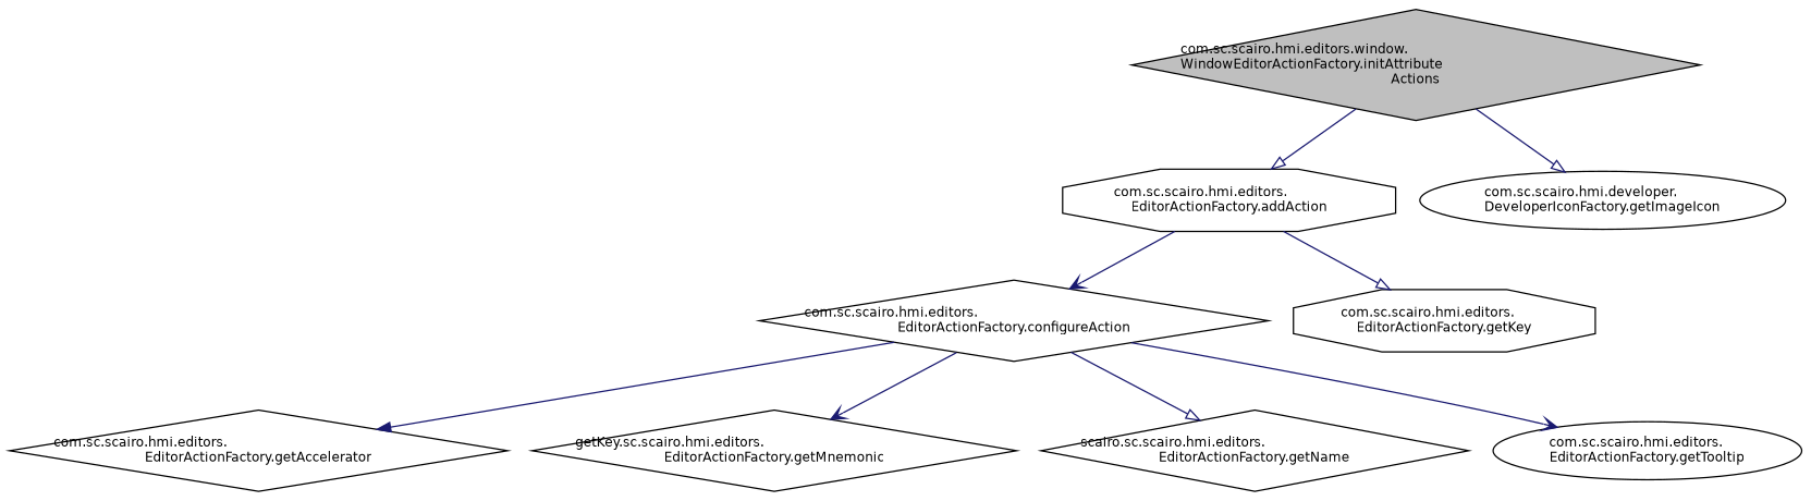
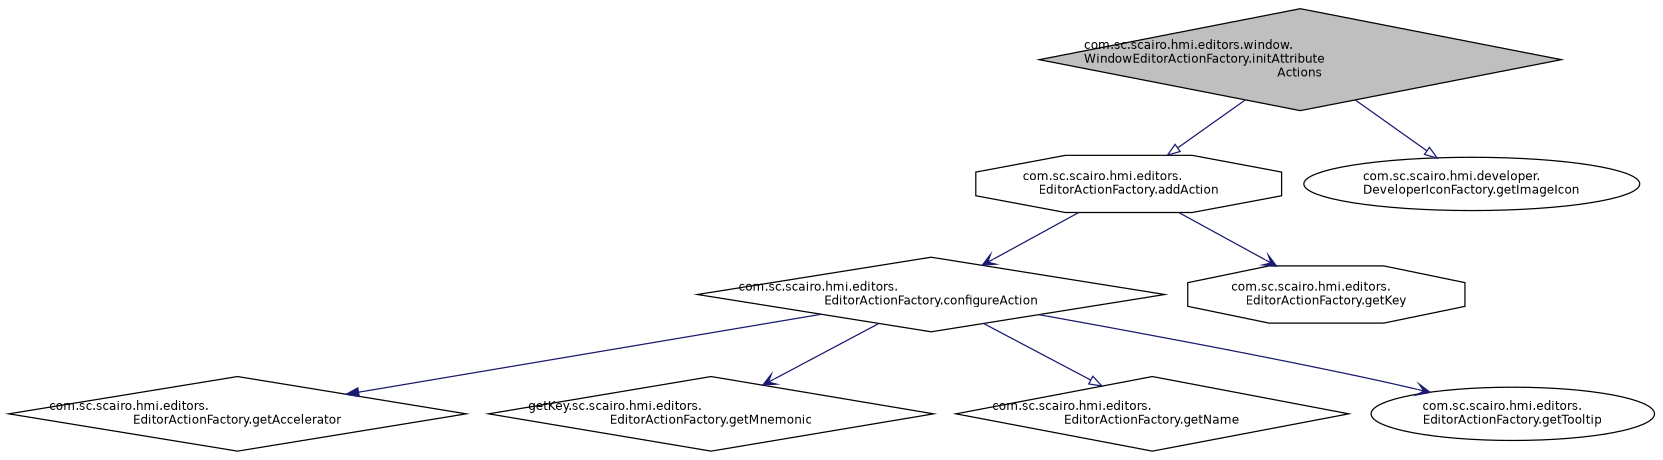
  digraph {
    rankdir=TB
    node [color=black fillcolor=white fontname=Helvetica fontsize=10 shape=diamond style=filled]
    edge [arrowhead=onormal color=midnightblue fontname=Helvetica fontsize=10 labelfontname=Helvetica labelfontsize=10 style=solid]
    n1 [fillcolor=grey75 fontcolor=black height=0.2 label="com.sc.scairo.hmi.editors.window.\lWindowEditorActionFactory.initAttribute\lActions" width=0.4]
    n2 [height=0.2 label="com.sc.scairo.hmi.editors.\lEditorActionFactory.addAction" shape=octagon width=0.4]
    n3 [height=0.2 label="com.sc.scairo.hmi.developer.\lDeveloperIconFactory.getImageIcon" shape=ellipse width=0.4]
    n4 [height=0.2 label="com.sc.scairo.hmi.editors.\lEditorActionFactory.configureAction" width=0.4]
    n5 [height=0.2 label="com.sc.scairo.hmi.editors.\lEditorActionFactory.getKey" shape=octagon width=0.4]
    n6 [height=0.2 label="com.sc.scairo.hmi.editors.\lEditorActionFactory.getAccelerator" width=0.4]
    n7 [height=0.2 label="getKey.sc.scairo.hmi.editors.\lEditorActionFactory.getMnemonic" width=0.4]
-   n8 [height=0.2 label="scairo.sc.scairo.hmi.editors.\lEditorActionFactory.getName" width=0.4]
+   n8 [height=0.2 label="com.sc.scairo.hmi.editors.\lEditorActionFactory.getName" width=0.4]
    n9 [height=0.2 label="com.sc.scairo.hmi.editors.\lEditorActionFactory.getTooltip" shape=ellipse width=0.4]
    n1 -> n2
    n1 -> n3
    n2 -> n4 [arrowhead=vee]
-   n2 -> n5
+   n2 -> n5 [arrowhead=vee]
    n4 -> n6 [arrowhead=normal]
    n4 -> n7 [arrowhead=vee]
    n4 -> n8
    n4 -> n9 [arrowhead=vee]
  }
